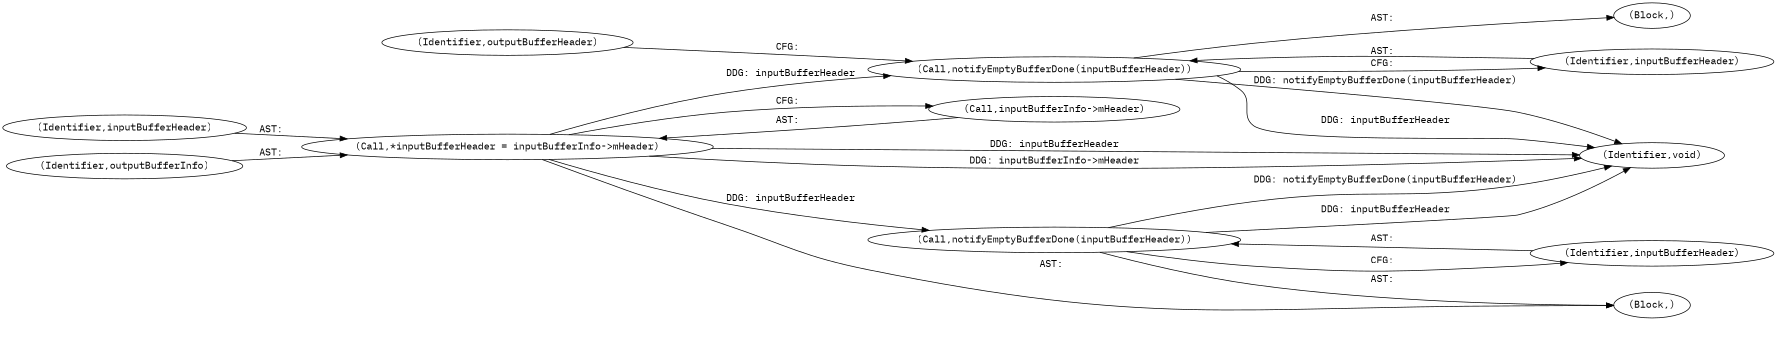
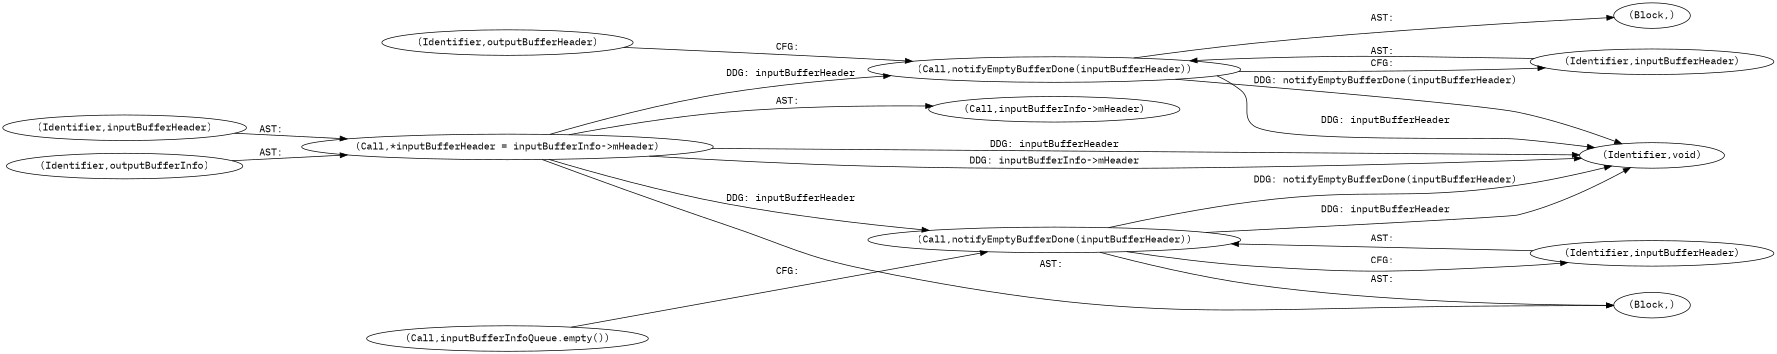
  digraph {
    fontname="IBM Plex Mono"
    rankdir=LR
    node [fontname="IBM Plex Mono"]
    edge [fontname="IBM Plex Mono"]
    n1 [label="(Call,*inputBufferHeader = inputBufferInfo->mHeader)"]
    n2 [label="(Call,notifyEmptyBufferDone(inputBufferHeader))"]
    n3 [label="(Call,notifyEmptyBufferDone(inputBufferHeader))"]
    n4 [label="(Identifier,void)"]
    n5 [label="(Block,)"]
    n6 [label="(Call,inputBufferInfo->mHeader)"]
    n7 [label="(Block,)"]
    n8 [label="(Identifier,inputBufferHeader)"]
    n9 [label="(Identifier,inputBufferHeader)"]
    n10 [label="(Identifier,outputBufferHeader)"]
    n11 [label="(Identifier,inputBufferHeader)"]
+   n12 [label="(Call,inputBufferInfoQueue.empty())"]
    n13 [label="(Identifier,outputBufferInfo)"]
    n1 -> n2 [label="DDG: inputBufferHeader"]
    n1 -> n3 [label="DDG: inputBufferHeader"]
    n1 -> n4 [label="DDG: inputBufferHeader"]
    n1 -> n4 [label="DDG: inputBufferInfo->mHeader"]
    n1 -> n5 [label="AST: "]
-   n1 -> n6 [label="CFG: "]
+   n1 -> n6 [label="AST: "]
    n2 -> n4 [label="DDG: notifyEmptyBufferDone(inputBufferHeader)"]
    n2 -> n4 [label="DDG: inputBufferHeader"]
    n2 -> n7 [label="AST: "]
    n2 -> n8 [label="CFG: "]
    n3 -> n4 [label="DDG: notifyEmptyBufferDone(inputBufferHeader)"]
    n3 -> n4 [label="DDG: inputBufferHeader"]
    n3 -> n5 [label="AST: "]
    n3 -> n9 [label="CFG: "]
-   n6 -> n1 [label="AST: "]
    n8 -> n2 [label="AST: "]
    n9 -> n3 [label="AST: "]
    n10 -> n2 [label="CFG: "]
    n11 -> n1 [label="AST: "]
+   n12 -> n3 [label="CFG: "]
    n13 -> n1 [label="AST: "]
  }
